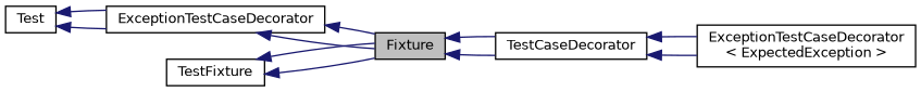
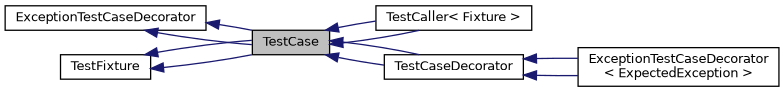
  digraph {
    rankdir=LR
    node [color=black fillcolor=white fontname=Helvetica fontsize=10 shape=record style=filled]
    edge [color=midnightblue dir=back fontname=Helvetica fontsize=10 labelfontname=Helvetica labelfontsize=10 style=solid]
-   n1 [fillcolor=grey75 fontcolor=black height=0.2 label=Fixture width=0.4]
+   n1 [fillcolor=grey75 fontcolor=black height=0.2 label=TestCase width=0.4]
+   n2 [height=0.2 label="TestCaller\< Fixture \>" width=0.4]
    n3 [height=0.2 label=TestCaseDecorator width=0.4]
    n4 [height=0.2 label="ExceptionTestCaseDecorator\l\< ExpectedException \>" width=0.4]
    n5 [height=0.2 label=ExceptionTestCaseDecorator width=0.4]
-   n6 [height=0.2 label=Test width=0.4]
    n7 [height=0.2 label=TestFixture width=0.4]
+   n1 -> n2
+   n1 -> n2
    n1 -> n3
    n1 -> n3
    n3 -> n4
    n3 -> n4
    n5 -> n1
    n5 -> n1
-   n6 -> n5
-   n6 -> n5
    n7 -> n1
    n7 -> n1
  }
